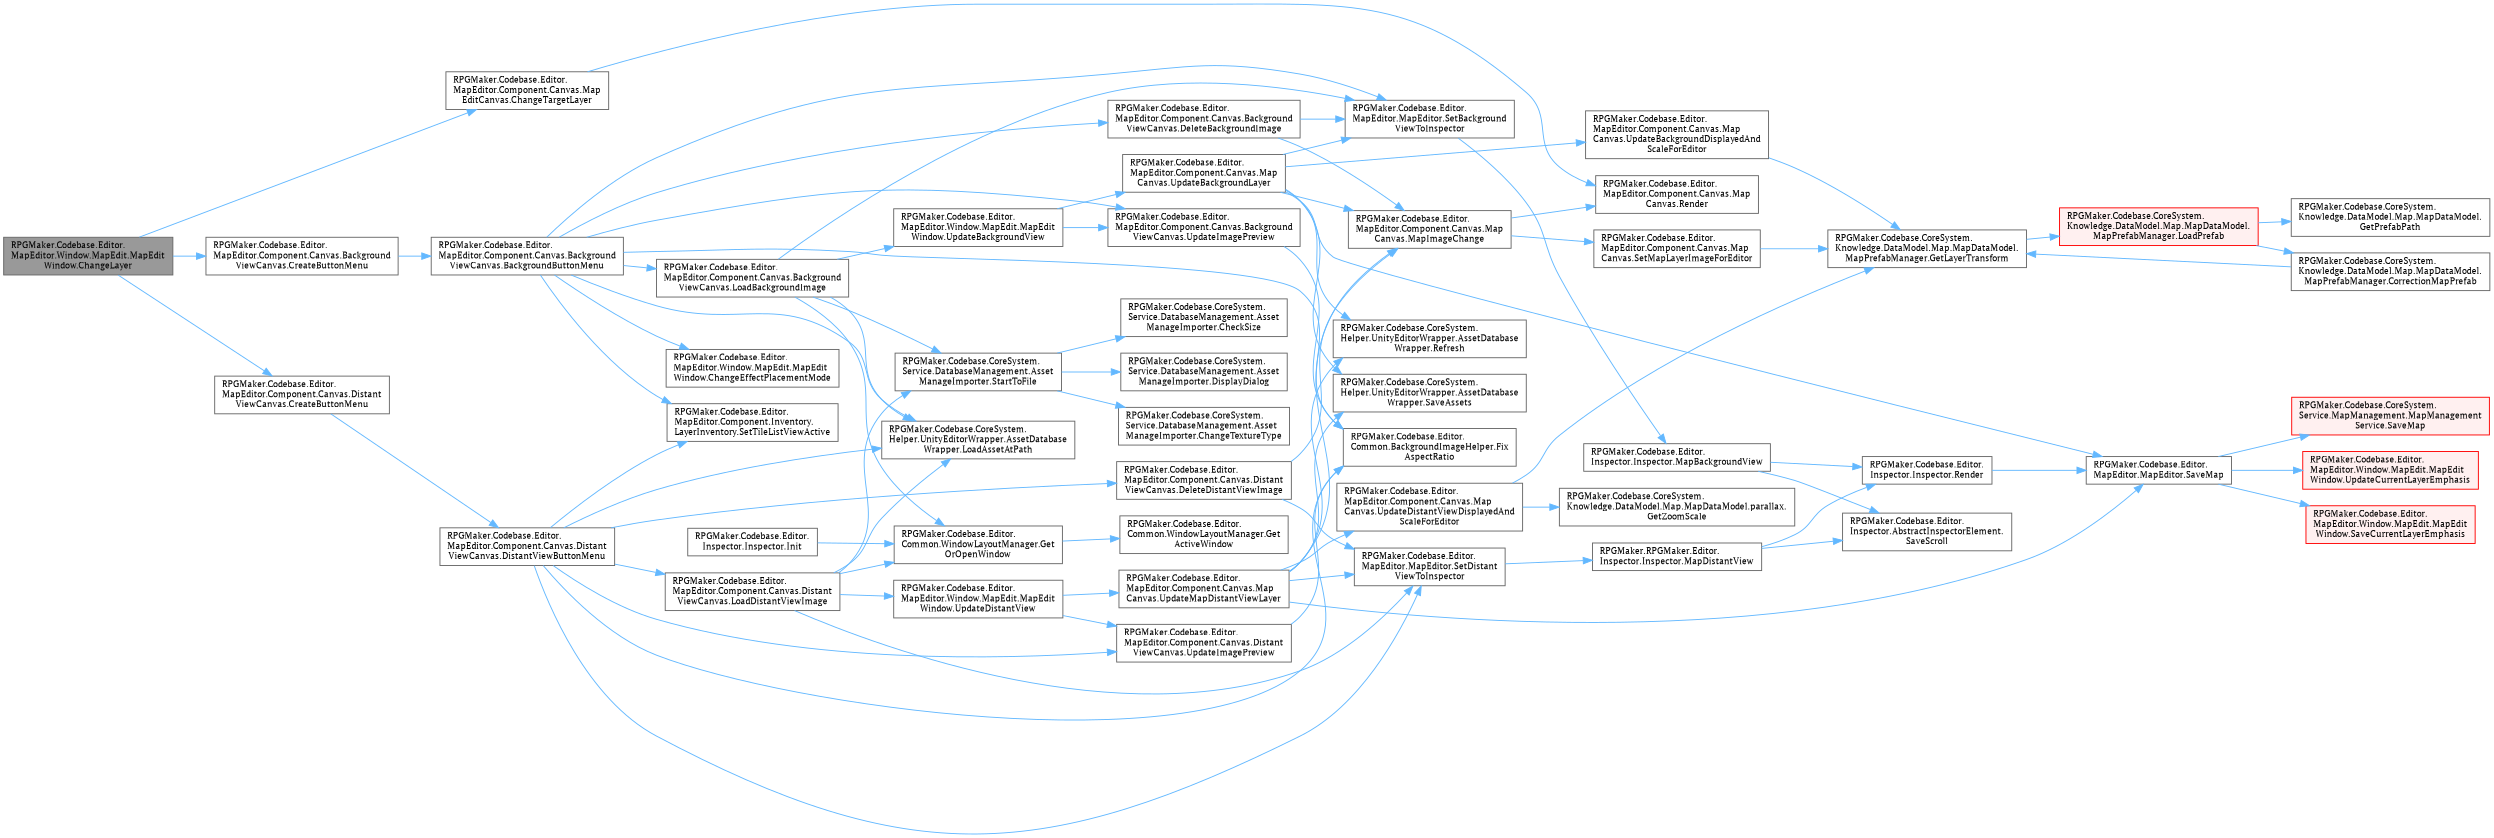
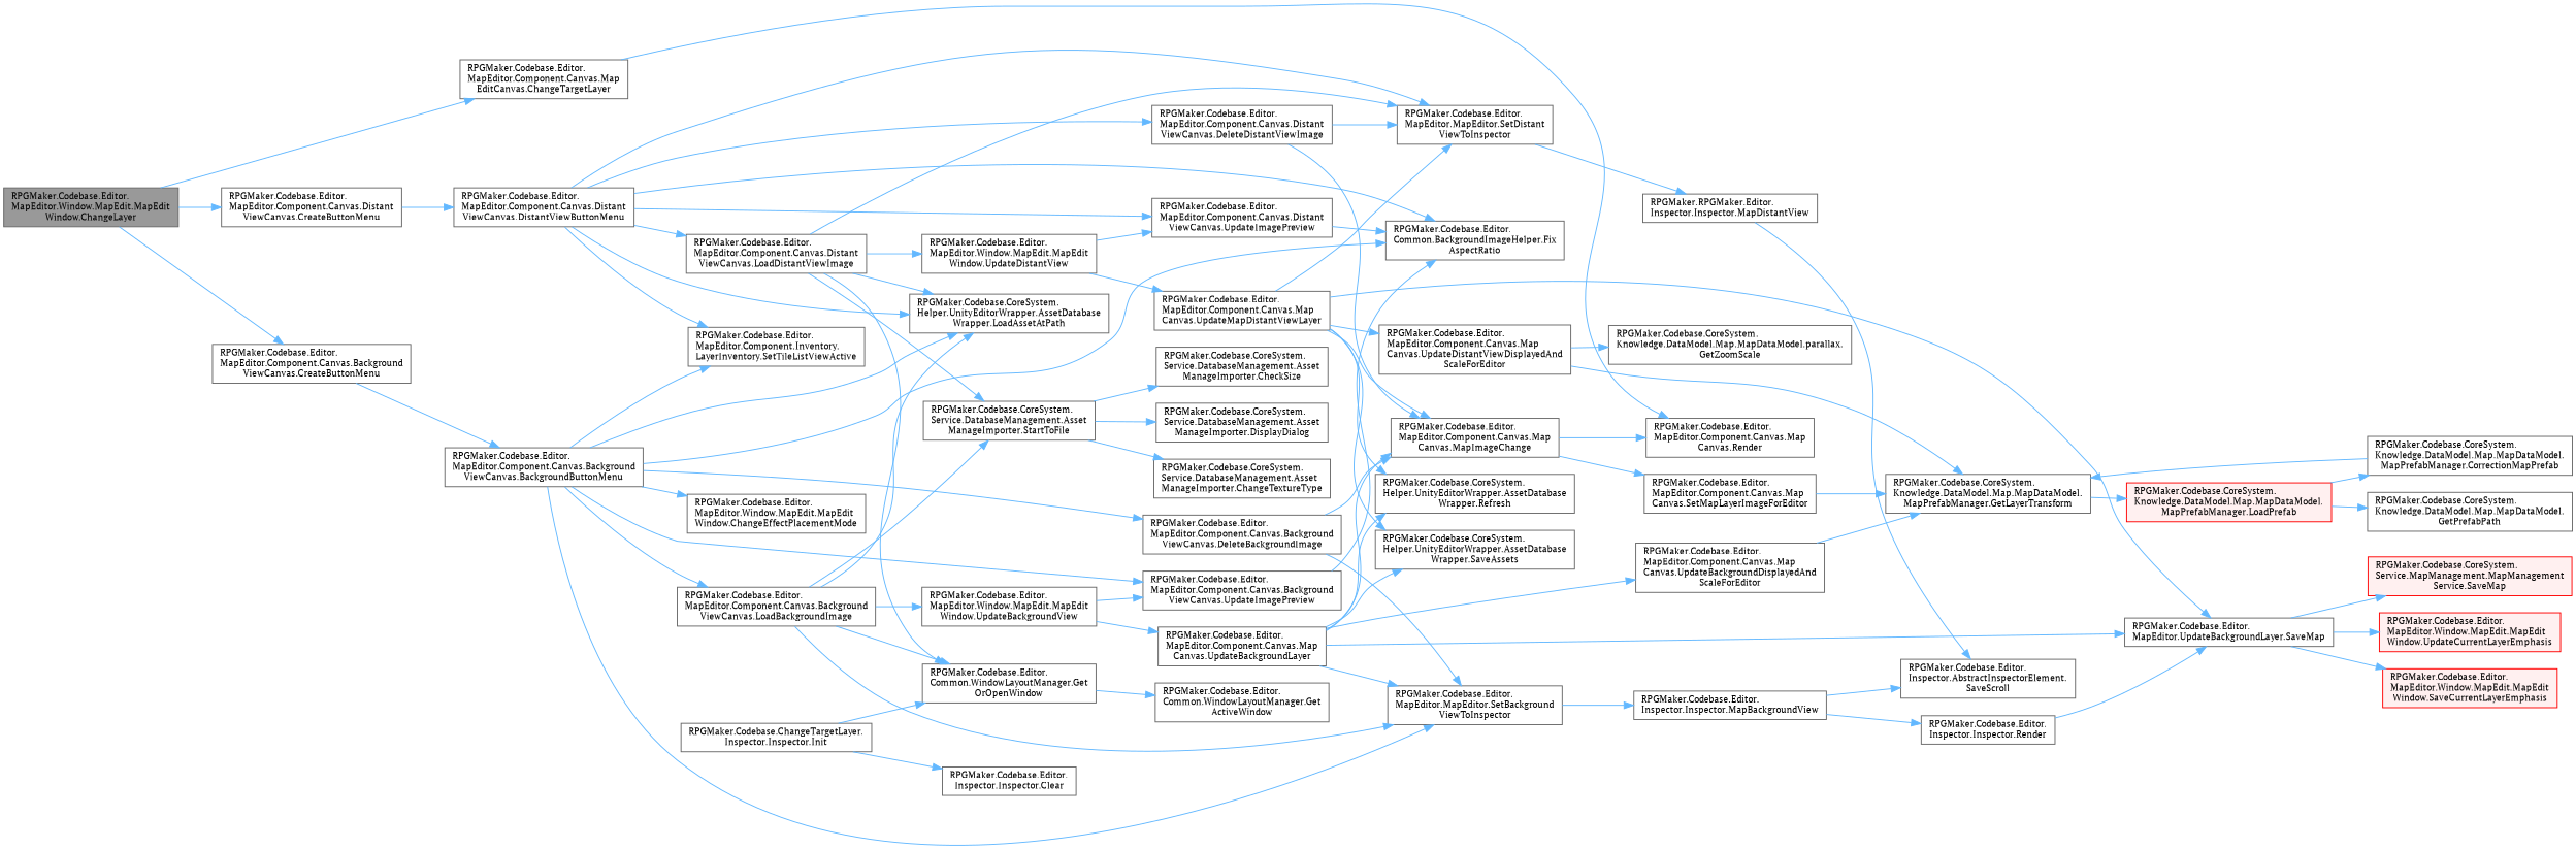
  digraph {
    fontname="PT Serif"
    rankdir=LR
    node [color=grey40 fillcolor=white fontname="PT Serif" fontsize=10 shape=box style=filled]
    edge [color=steelblue1 fontname="PT Serif" fontsize=10 labelfontname=Helvetica labelfontsize=10 style=solid]
    n1 [color=gray40 fillcolor=grey60 fontcolor=black height=0.2 label="RPGMaker.Codebase.Editor.\lMapEditor.Window.MapEdit.MapEdit\lWindow.ChangeLayer" width=0.4]
    n2 [height=0.2 label="RPGMaker.Codebase.Editor.\lMapEditor.Component.Canvas.Map\lEditCanvas.ChangeTargetLayer" width=0.4]
    n3 [height=0.2 label="RPGMaker.Codebase.Editor.\lMapEditor.Component.Canvas.Distant\lViewCanvas.CreateButtonMenu" width=0.4]
    n4 [height=0.2 label="RPGMaker.Codebase.Editor.\lMapEditor.Component.Canvas.Background\lViewCanvas.CreateButtonMenu" width=0.4]
    n5 [height=0.2 label="RPGMaker.Codebase.Editor.\lMapEditor.Component.Canvas.Map\lCanvas.Render" width=0.4]
    n6 [height=0.2 label="RPGMaker.Codebase.Editor.\lMapEditor.Component.Canvas.Distant\lViewCanvas.DistantViewButtonMenu" width=0.4]
    n7 [height=0.2 label="RPGMaker.Codebase.Editor.\lMapEditor.Component.Canvas.Background\lViewCanvas.BackgroundButtonMenu" width=0.4]
    n8 [height=0.2 label="RPGMaker.Codebase.Editor.\lMapEditor.Component.Canvas.Distant\lViewCanvas.DeleteDistantViewImage" width=0.4]
    n9 [height=0.2 label="RPGMaker.Codebase.Editor.\lMapEditor.MapEditor.SetDistant\lViewToInspector" width=0.4]
    n10 [height=0.2 label="RPGMaker.Codebase.Editor.\lCommon.BackgroundImageHelper.Fix\lAspectRatio" width=0.4]
    n11 [height=0.2 label="RPGMaker.Codebase.CoreSystem.\lHelper.UnityEditorWrapper.AssetDatabase\lWrapper.LoadAssetAtPath" width=0.4]
    n12 [height=0.2 label="RPGMaker.Codebase.Editor.\lMapEditor.Component.Canvas.Distant\lViewCanvas.LoadDistantViewImage" width=0.4]
    n13 [height=0.2 label="RPGMaker.Codebase.Editor.\lMapEditor.Component.Canvas.Distant\lViewCanvas.UpdateImagePreview" width=0.4]
    n14 [height=0.2 label="RPGMaker.Codebase.Editor.\lMapEditor.Component.Inventory.\lLayerInventory.SetTileListViewActive" width=0.4]
    n15 [height=0.2 label="RPGMaker.Codebase.Editor.\lMapEditor.Component.Canvas.Map\lCanvas.MapImageChange" width=0.4]
    n16 [height=0.2 label="RPGMaker.RPGMaker.Editor.\lInspector.Inspector.MapDistantView" width=0.4]
    n17 [height=0.2 label="RPGMaker.Codebase.Editor.\lCommon.WindowLayoutManager.Get\lOrOpenWindow" width=0.4]
    n18 [height=0.2 label="RPGMaker.Codebase.CoreSystem.\lService.DatabaseManagement.Asset\lManageImporter.StartToFile" width=0.4]
    n19 [height=0.2 label="RPGMaker.Codebase.Editor.\lMapEditor.Window.MapEdit.MapEdit\lWindow.UpdateDistantView" width=0.4]
    n20 [height=0.2 label="RPGMaker.Codebase.Editor.\lMapEditor.Component.Canvas.Map\lCanvas.SetMapLayerImageForEditor" width=0.4]
    n21 [height=0.2 label="RPGMaker.Codebase.CoreSystem.\lKnowledge.DataModel.Map.MapDataModel.\lMapPrefabManager.GetLayerTransform" width=0.4]
    n22 [color=red fillcolor="#FFF0F0" height=0.2 label="RPGMaker.Codebase.CoreSystem.\lKnowledge.DataModel.Map.MapDataModel.\lMapPrefabManager.LoadPrefab" width=0.4]
    n23 [height=0.2 label="RPGMaker.Codebase.CoreSystem.\lKnowledge.DataModel.Map.MapDataModel.\lMapPrefabManager.CorrectionMapPrefab" width=0.4]
    n24 [height=0.2 label="RPGMaker.Codebase.CoreSystem.\lKnowledge.DataModel.Map.MapDataModel.\lGetPrefabPath" width=0.4]
    n25 [height=0.2 label="RPGMaker.Codebase.Editor.\lInspector.Inspector.Render" width=0.4]
    n26 [height=0.2 label="RPGMaker.Codebase.Editor.\lInspector.AbstractInspectorElement.\lSaveScroll" width=0.4]
-   n27 [height=0.2 label="RPGMaker.Codebase.Editor.\lMapEditor.MapEditor.SaveMap" width=0.4]
-   n28 [height=0.2 label="RPGMaker.Codebase.Editor.\lInspector.Inspector.Init" width=0.4]
+   n27 [height=0.2 label="RPGMaker.Codebase.Editor.\lMapEditor.UpdateBackgroundLayer.SaveMap" width=0.4]
+   n28 [height=0.2 label="RPGMaker.Codebase.ChangeTargetLayer.\lInspector.Inspector.Init" width=0.4]
+   n29 [height=0.2 label="RPGMaker.Codebase.Editor.\lInspector.Inspector.Clear" width=0.4]
    n30 [height=0.2 label="RPGMaker.Codebase.Editor.\lCommon.WindowLayoutManager.Get\lActiveWindow" width=0.4]
    n31 [height=0.2 label="RPGMaker.Codebase.CoreSystem.\lService.DatabaseManagement.Asset\lManageImporter.ChangeTextureType" width=0.4]
    n32 [height=0.2 label="RPGMaker.Codebase.CoreSystem.\lService.DatabaseManagement.Asset\lManageImporter.CheckSize" width=0.4]
    n33 [height=0.2 label="RPGMaker.Codebase.CoreSystem.\lService.DatabaseManagement.Asset\lManageImporter.DisplayDialog" width=0.4]
    n34 [height=0.2 label="RPGMaker.Codebase.Editor.\lMapEditor.Component.Canvas.Map\lCanvas.UpdateMapDistantViewLayer" width=0.4]
    n35 [height=0.2 label="RPGMaker.Codebase.CoreSystem.\lHelper.UnityEditorWrapper.AssetDatabase\lWrapper.Refresh" width=0.4]
    n36 [height=0.2 label="RPGMaker.Codebase.CoreSystem.\lHelper.UnityEditorWrapper.AssetDatabase\lWrapper.SaveAssets" width=0.4]
    n37 [height=0.2 label="RPGMaker.Codebase.Editor.\lMapEditor.Component.Canvas.Map\lCanvas.UpdateDistantViewDisplayedAnd\lScaleForEditor" width=0.4]
    n38 [color=red fillcolor="#FFF0F0" height=0.2 label="RPGMaker.Codebase.Editor.\lMapEditor.Window.MapEdit.MapEdit\lWindow.SaveCurrentLayerEmphasis" width=0.4]
    n39 [color=red fillcolor="#FFF0F0" height=0.2 label="RPGMaker.Codebase.CoreSystem.\lService.MapManagement.MapManagement\lService.SaveMap" width=0.4]
    n40 [color=red fillcolor="#FFF0F0" height=0.2 label="RPGMaker.Codebase.Editor.\lMapEditor.Window.MapEdit.MapEdit\lWindow.UpdateCurrentLayerEmphasis" width=0.4]
    n41 [height=0.2 label="RPGMaker.Codebase.CoreSystem.\lKnowledge.DataModel.Map.MapDataModel.parallax.\lGetZoomScale" width=0.4]
    n42 [height=0.2 label="RPGMaker.Codebase.Editor.\lMapEditor.Window.MapEdit.MapEdit\lWindow.ChangeEffectPlacementMode" width=0.4]
    n43 [height=0.2 label="RPGMaker.Codebase.Editor.\lMapEditor.Component.Canvas.Background\lViewCanvas.DeleteBackgroundImage" width=0.4]
    n44 [height=0.2 label="RPGMaker.Codebase.Editor.\lMapEditor.MapEditor.SetBackground\lViewToInspector" width=0.4]
    n45 [height=0.2 label="RPGMaker.Codebase.Editor.\lMapEditor.Component.Canvas.Background\lViewCanvas.LoadBackgroundImage" width=0.4]
    n46 [height=0.2 label="RPGMaker.Codebase.Editor.\lMapEditor.Component.Canvas.Background\lViewCanvas.UpdateImagePreview" width=0.4]
    n47 [height=0.2 label="RPGMaker.Codebase.Editor.\lInspector.Inspector.MapBackgroundView" width=0.4]
    n48 [height=0.2 label="RPGMaker.Codebase.Editor.\lMapEditor.Window.MapEdit.MapEdit\lWindow.UpdateBackgroundView" width=0.4]
    n49 [height=0.2 label="RPGMaker.Codebase.Editor.\lMapEditor.Component.Canvas.Map\lCanvas.UpdateBackgroundLayer" width=0.4]
    n50 [height=0.2 label="RPGMaker.Codebase.Editor.\lMapEditor.Component.Canvas.Map\lCanvas.UpdateBackgroundDisplayedAnd\lScaleForEditor" width=0.4]
    n1 -> n2
    n1 -> n3
    n1 -> n4
    n2 -> n5
    n3 -> n6
    n4 -> n7
    n6 -> n8
    n6 -> n9
    n6 -> n10
    n6 -> n11
    n6 -> n12
    n6 -> n13
    n6 -> n14
    n7 -> n10
    n7 -> n11
    n7 -> n14
    n7 -> n42
    n7 -> n43
    n7 -> n44
    n7 -> n45
    n7 -> n46
    n8 -> n9
    n8 -> n15
    n9 -> n16
    n12 -> n9
    n12 -> n11
    n12 -> n17
    n12 -> n18
    n12 -> n19
    n13 -> n10
    n15 -> n5
    n15 -> n20
-   n16 -> n25
    n16 -> n26
    n17 -> n30
    n18 -> n31
    n18 -> n32
    n18 -> n33
    n19 -> n13
    n19 -> n34
    n20 -> n21
    n21 -> n22
    n22 -> n23
    n22 -> n24
    n23 -> n21
    n25 -> n27
    n27 -> n38
    n27 -> n39
    n27 -> n40
    n28 -> n17
+   n28 -> n29
    n34 -> n9
    n34 -> n15
    n34 -> n27
    n34 -> n35
    n34 -> n36
    n34 -> n37
    n37 -> n21
    n37 -> n41
    n43 -> n15
    n43 -> n44
    n44 -> n47
    n45 -> n11
    n45 -> n17
    n45 -> n18
    n45 -> n44
    n45 -> n48
    n46 -> n10
    n47 -> n25
    n47 -> n26
    n48 -> n46
    n48 -> n49
    n49 -> n15
    n49 -> n27
    n49 -> n35
    n49 -> n36
    n49 -> n44
    n49 -> n50
    n50 -> n21
  }
